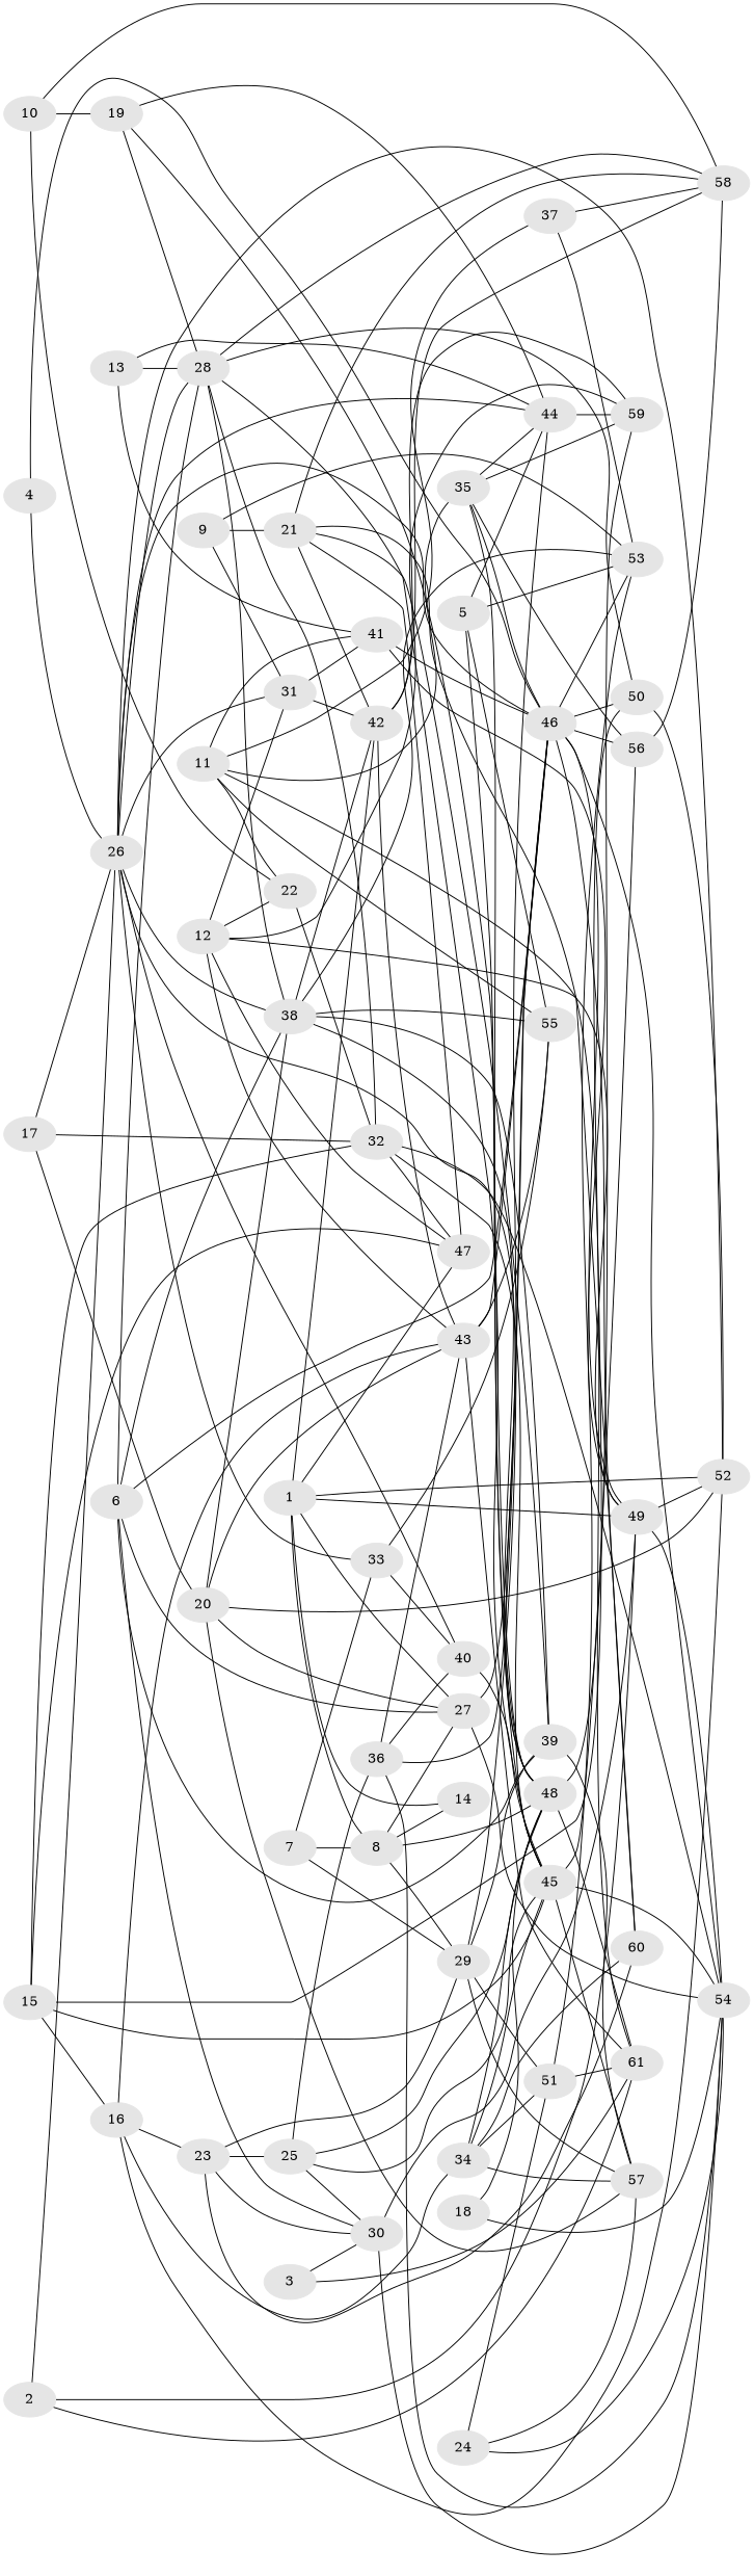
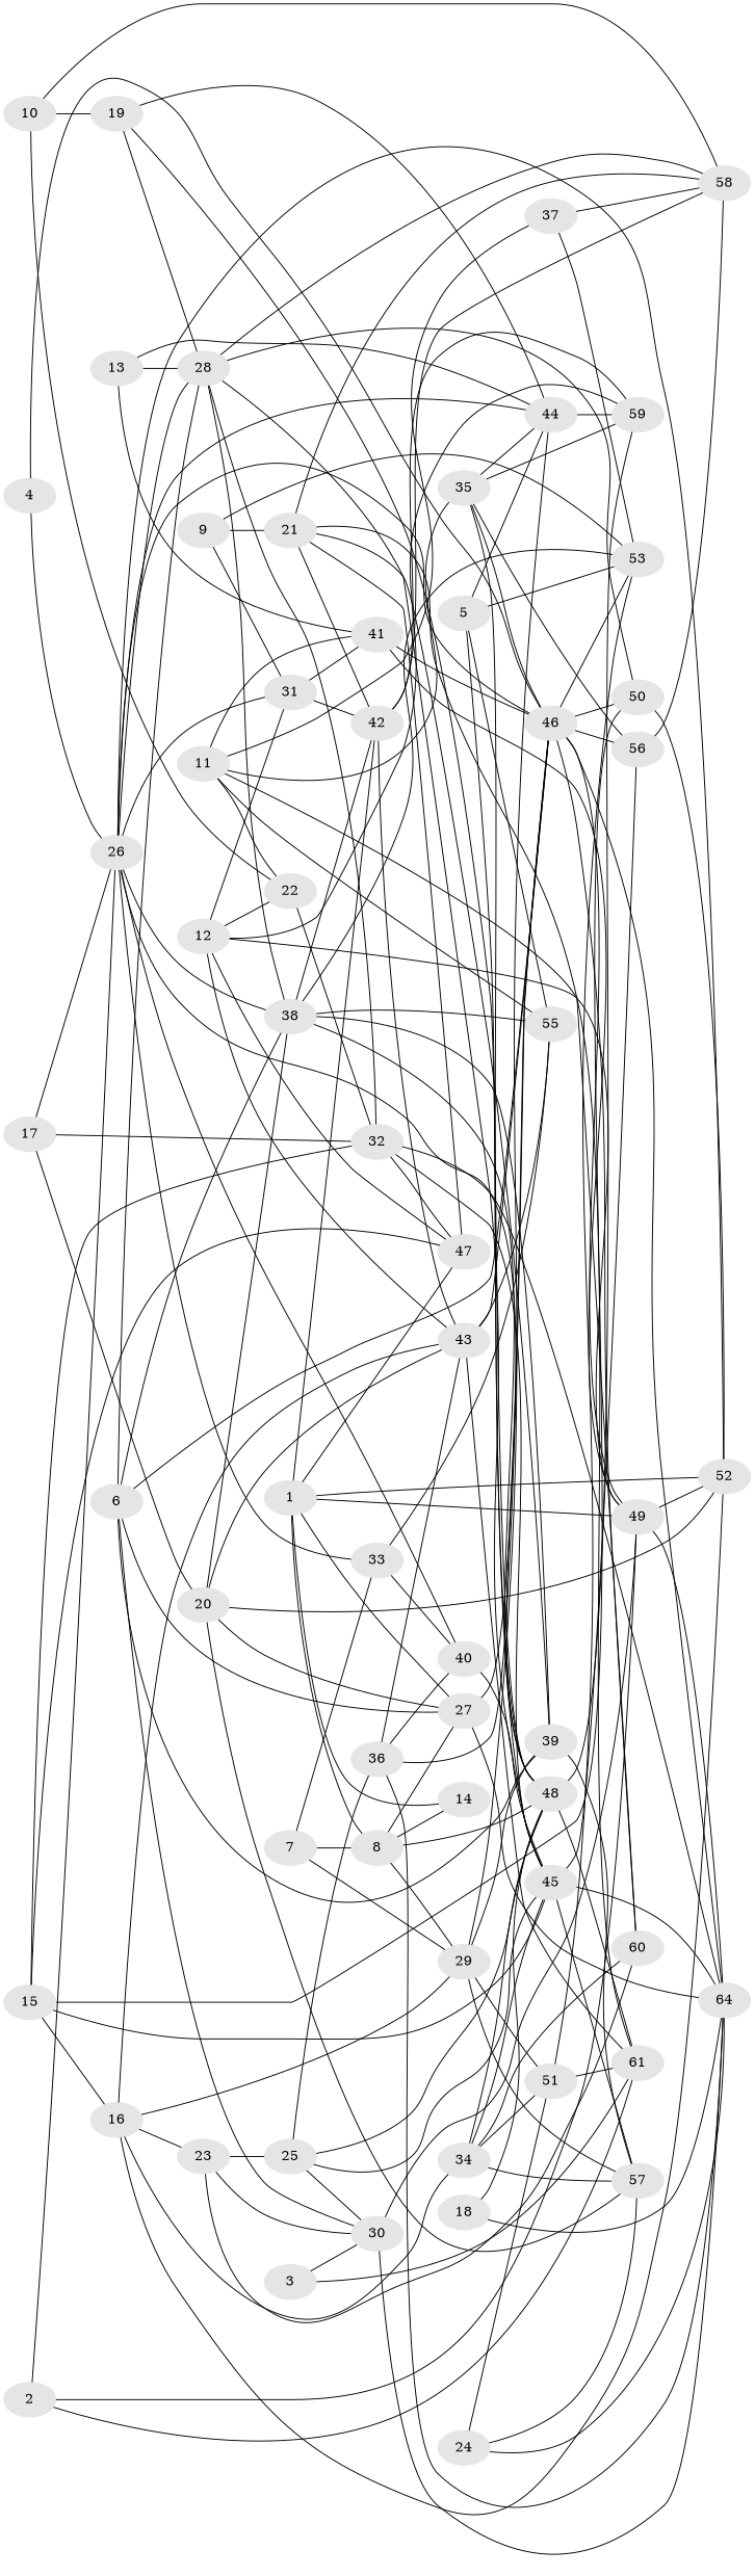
  graph {
    rankdir=LR
    node [color=gray90 style=filled]
    edge [weight=1.0]
    1
    8
    14
    27
    42
    47
    49
    52
    29
    48
    46
-   54
+   54 [label=64]
    58
    43
    59
    2
    26
    61
    44
    28
    38
    33
    31
    40
    3
    30
    4
    53
    60
    50
    56
    5
    45
    55
    57
    6
    39
    32
    7
    51
    9
    21
    41
    10
    19
    22
    11
    35
    37
    12
    13
    15
    16
    23
    34
    25
    17
    20
    18
    36
    24
    1 -- 8
    1 -- 14
    1 -- 27
    1 -- 42 [weight=2.0]
    1 -- 47
    1 -- 49
    1 -- 52
    8 -- 14
    8 -- 27
    8 -- 29
    8 -- 48
    27 -- 46
    27 -- 54
    42 -- 58
    42 -- 43
    42 -- 59
    49 -- 52
    49 -- 54
    29 -- 44
    29 -- 57
    29 -- 39
    29 -- 51
    48 -- 59
    48 -- 61
    46 -- 49
    46 -- 54
    46 -- 53
    46 -- 60
    46 -- 50
    46 -- 56
    43 -- 46
    43 -- 61
    43 -- 55
    2 -- 49
    2 -- 26
    2 -- 61
    26 -- 52
    26 -- 48
    26 -- 46 [weight=2.0]
    26 -- 44
    26 -- 28
    26 -- 38
    26 -- 33
    26 -- 31 [weight=2.0]
    26 -- 40
    44 -- 59
    28 -- 58
    28 -- 38
    28 -- 50
    28 -- 45
    28 -- 32
    38 -- 42
    38 -- 48
    38 -- 53
    38 -- 55
    38 -- 39
    33 -- 40
    33 -- 55
    31 -- 42
    31 -- 41
    40 -- 45
    3 -- 61
    3 -- 30
    30 -- 49
    30 -- 54
    4 -- 46
    4 -- 26
    50 -- 52
    56 -- 58
    5 -- 44
    5 -- 53
    5 -- 45
    5 -- 55
    45 -- 54
    45 -- 56
    45 -- 57
    6 -- 27
    6 -- 46
    6 -- 28
    6 -- 38
    6 -- 30
    6 -- 39
    39 -- 57
    32 -- 47
    32 -- 54
    32 -- 45
    7 -- 8
    7 -- 29
    7 -- 33
    51 -- 61
    51 -- 53
    9 -- 31
    9 -- 53
    9 -- 21
    21 -- 42
    21 -- 47
    21 -- 58
    21 -- 61
    21 -- 39
    41 -- 49
    41 -- 46
    10 -- 58
    10 -- 19
    10 -- 22
    19 -- 48
    19 -- 44
    19 -- 28
    22 -- 32
    11 -- 60
    11 -- 55
    11 -- 41
    11 -- 22
    11 -- 35
    11 -- 37
    35 -- 48
    35 -- 46 [weight=2.0]
    35 -- 59
    35 -- 44
    35 -- 56
    37 -- 58
    37 -- 53
    12 -- 47
    12 -- 49
    12 -- 43
    12 -- 59
    12 -- 31
    12 -- 22
    13 -- 44
    13 -- 28
    13 -- 41
    15 -- 47
    15 -- 50
    15 -- 45
    15 -- 32
    15 -- 16
    16 -- 52
    16 -- 43
    16 -- 23
    16 -- 34
-   23 -- 29
+   16 -- 29
    23 -- 30
    23 -- 60
    23 -- 25
    34 -- 48
    34 -- 60
    34 -- 45
    34 -- 57
    34 -- 51
    25 -- 48
    25 -- 30
    25 -- 45
    25 -- 36
    17 -- 26
    17 -- 32
    17 -- 20
    20 -- 27
    20 -- 52
    20 -- 43
    20 -- 38
    20 -- 57
    18 -- 48
    18 -- 54
    36 -- 46
    36 -- 54
    36 -- 43
    36 -- 40
    24 -- 54
    24 -- 57
    24 -- 51
  }
